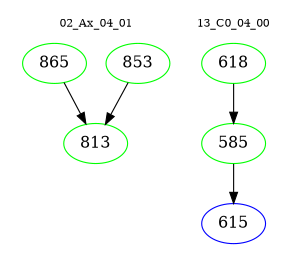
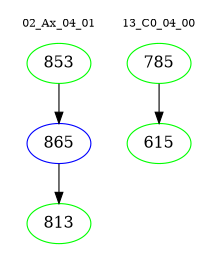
  digraph {
    node [color=green]
    edge [color=black]
    n1 [label=853]
    n2 [label=813]
-   n3 [label=865]
-   n4 [label=618]
-   n5 [label=585]
-   n6 [color=blue label=615]
+   n3 [color=blue label=865]
+   n5 [label=785]
+   n6 [label=615]
    subgraph cluster_1 {
      color=white
      fontsize=10
      label="02_Ax_04_01"
      n1
      n2
      n3
    }
    subgraph cluster_2 {
      color=white
      fontsize=10
      label="13_C0_04_00"
-     n4
      n5
      n6
    }
-   n1 -> n2
+   n1 -> n3
    n3 -> n2
-   n4 -> n5
    n5 -> n6
  }
